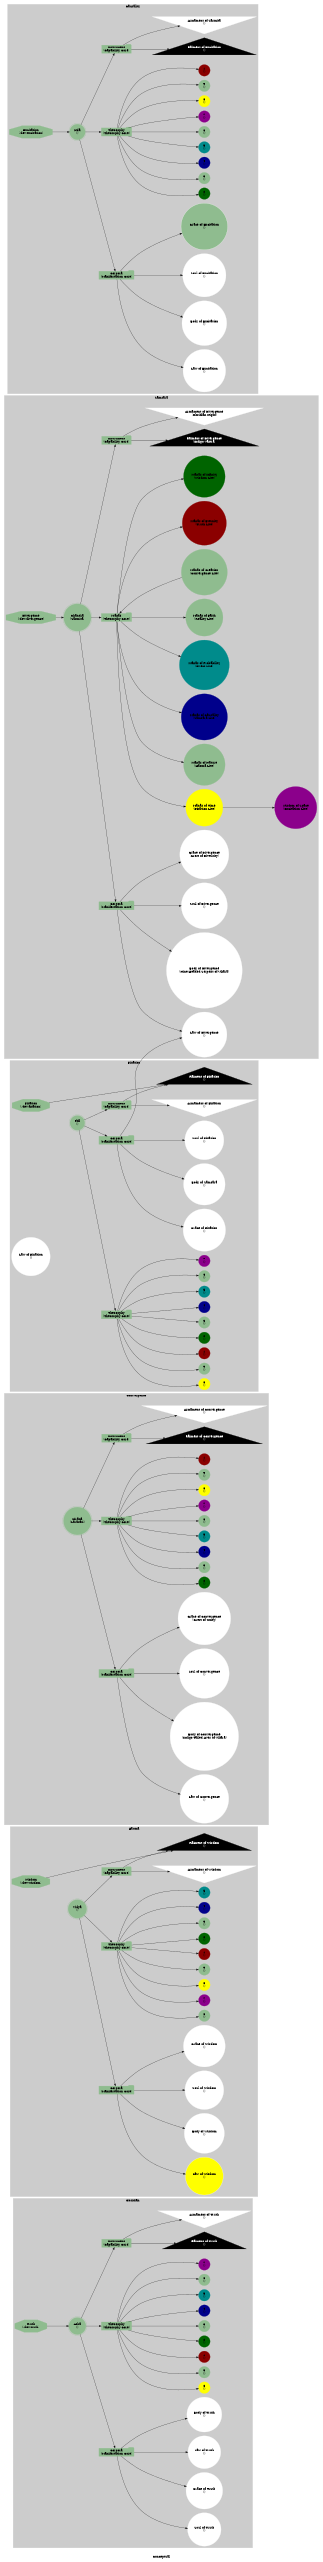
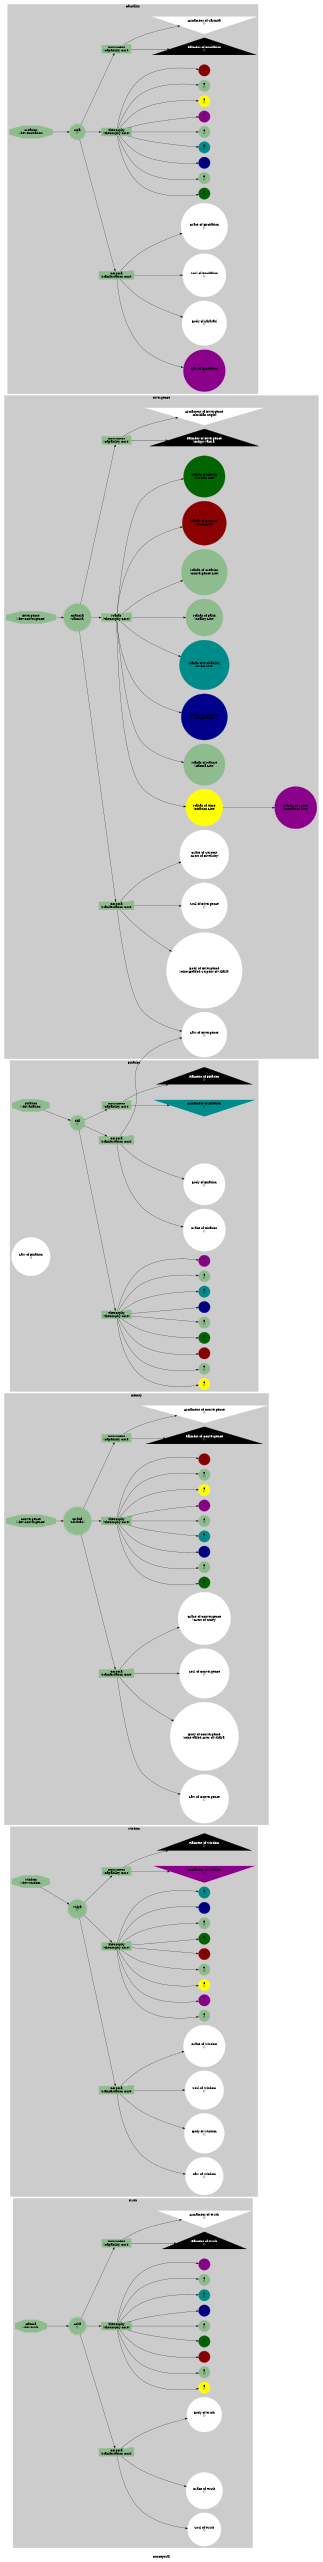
  strict digraph {
    color=blue
    label=Conceptual
    rankdir=LR
    style=filled
    node [color=darkseagreen shape=circle sides=8 style=filled]
-   n1 [label="Truth\n(/dev/truth)" shape=polygon]
+   n1 [label="Haoma\n(/dev/truth)" shape=polygon]
    n2 [label="Theosophy\n(Theosophy Core)" shape=folder]
    n3 [label="Instrument\n(Capability Core)" shape=folder]
    n4 [label="Corpora\n(Manifestation Core)" shape=folder]
    n5 [label="Asha\n()" shape=doublecircle]
    n6 [color=darkred label="1\n()"]
    n7 [color=darkgreen label="2\n()"]
    n8 [label="3\n()"]
    n9 [color=darkblue label="4\n()"]
    n10 [color=darkcyan label="5\n()"]
    n11 [label="6\n()"]
    n12 [color=darkmagenta label="7\n()"]
    n13 [color=yellow label="8\n()"]
    n14 [label="9\n()"]
    n15 [color=black fontcolor=white label="Raiment of Truth\n()" shape=triangle]
    n16 [color=white label="Armament of Truth\n()" shape=invtriangle]
    n17 [color=white label="Body of Truth\n()"]
    n18 [color=white label="Soul of Truth\n()"]
    n19 [color=white label="Grace of Truth\n()"]
-   n20 [color=white label="Law of Truth\n()"]
    n21 [label="Wisdom\n(/dev/wisdom)" shape=polygon]
    n22 [label="Theosophy\n(Theosophy Core)" shape=folder]
    n23 [label="Instrument\n(Capability Core)" shape=folder]
    n24 [label="Corpora\n(Manifestation Core)" shape=folder]
    n25 [label="Vidya\n()" shape=doublecircle]
    n26 [color=darkred label="1\n()"]
    n27 [color=darkgreen label="2\n()"]
    n28 [label="3\n()"]
    n29 [color=darkblue label="4\n()"]
    n30 [color=darkcyan label="5\n()"]
    n31 [label="6\n()"]
    n32 [color=darkmagenta label="7\n()"]
    n33 [color=yellow label="8\n()"]
    n34 [label="9\n()"]
    n35 [color=black fontcolor=white label="Raiment of Wisdom\n()" shape=triangle]
-   n36 [color=white label="Armament of Wisdom\n()" shape=invtriangle]
+   n36 [color=white label="Armament of Wisdom\n()" shape=invtriangle fillcolor=darkmagenta]
    n37 [color=white label="Body of Wisdom\n()"]
    n38 [color=white label="Soul of Wisdom\n()"]
    n39 [color=white label="Grace of Wisdom\n()"]
-   n40 [color=white label="Law of Wisdom\n()" fillcolor=yellow]
+   n40 [color=white label="Law of Wisdom\n()"]
+   n41 [label="Convergence\n(/dev/convergence)" shape=polygon]
    n42 [label="Theosophy\n(Theosophy Core)" shape=folder]
    n43 [label="Instrument\n(Capability Core)" shape=folder]
    n44 [label="Corpora\n(Manifestation Core)" shape=folder]
    n45 [label="Kirana\n(Larasati)" shape=doublecircle]
    n46 [color=darkred label="1\n()"]
    n47 [color=darkgreen label="2\n()"]
    n48 [label="3\n()"]
    n49 [color=darkblue label="4\n()"]
    n50 [color=darkcyan label="5\n()"]
    n51 [label="6\n()"]
    n52 [color=darkmagenta label="7\n()"]
    n53 [color=yellow label="8\n()"]
    n54 [label="9\n()"]
    n55 [color=black fontcolor=white label="Raiment of Convergence\n()" shape=triangle]
    n56 [color=white label="Armament of Convergence\n()" shape=invtriangle]
-   n57 [color=white label="Body of Convergence\n(Indigo Tailed Aves of Vikara)"]
+   n57 [color=white label="Body of Convergence\n(Nine Tailed Aves of Vikara)"]
    n58 [color=white label="Soul of Convergence\n()"]
    n59 [color=white label="Grace of Convergence\n(Crest of Unity)"]
    n60 [color=white label="Law of Convergence\n()"]
-   n61 [label="Divergence\n(/dev/divergence)" shape=polygon]
+   n61 [label="Divergence\n(/dev/convergence)" shape=polygon]
    n62 [label="Manas\n(Theosophy Core)" shape=folder]
    n63 [label="Instrument\n(Capability Core)" shape=folder]
    n64 [label="Corpora\n(Manifestation Core)" shape=folder]
    n65 [label="Chandra\n(Sasmita)" shape=doublecircle]
    n66 [color=darkred label="Manas of Eternity\n(Truth Lite)"]
    n67 [color=darkgreen label="Manas of Infinity\n(Wisdom Lite)"]
    n68 [label="Manas of Nature\n(Haoma Lite)"]
    n69 [color=darkblue label="Manas of Causality\n(Samsara Lite)"]
    n70 [color=darkcyan label="Manas of Probability\n(Event Lite)"]
    n71 [label="Manas of Faith\n(Reality Lite)"]
-   n72 [color=darkmagenta label="Wisdom of Space\n(Excitation Lite)"]
+   n72 [color=darkmagenta label="Manas of Space\n(Excitation Lite)"]
    n73 [color=yellow label="Manas of Time\n(Fixation Lite)"]
    n74 [label="Manas of Creation\n(Convergence Lite)"]
    n75 [color=black fontcolor=white label="Raiment of Divergence\n(Indigo Vastra)" shape=triangle]
    n76 [color=white label="Armament of Divergence\n(Obsidian Night)" shape=invtriangle]
    n77 [color=white label="Body of Divergence\n(Nine Headed Serpent of Vikara)"]
    n78 [color=white label="Soul of Divergence\n()"]
-   n79 [color=white label="Grace of Divergence\n(Crest of Diversity)"]
+   n79 [color=white label="Grace of Serpent\n(Crest of Diversity)"]
    n80 [color=white label="Law of Divergence\n()"]
    n81 [label="Fixation\n(/dev/fixation)" shape=polygon]
    n82 [label="Theosophy\n(Theosophy Core)" shape=folder]
    n83 [label="Instrument\n(Capability Core)" shape=folder]
    n84 [label="Corpora\n(Manifestation Core)" shape=folder]
    n85 [label="Tha\n()" shape=doublecircle]
    n86 [color=darkred label="1\n()"]
    n87 [color=darkgreen label="2\n()"]
    n88 [label="3\n()"]
    n89 [color=darkblue label="4\n()"]
    n90 [color=darkcyan label="5\n()"]
    n91 [label="6\n()"]
    n92 [color=darkmagenta label="7\n()"]
    n93 [color=yellow label="8\n()"]
    n94 [label="9\n()"]
    n95 [color=black fontcolor=white label="Raiment of Fixation\n()" shape=triangle]
-   n96 [color=white label="Armament of Fixation\n()" shape=invtriangle]
-   n97 [color=white label="Body of Samsara\n()"]
-   n98 [color=white label="Soul of Fixation\n()"]
+   n96 [color=white label="Armament of Fixation\n()" shape=invtriangle fillcolor=darkcyan]
+   n97 [color=white label="Body of Fixation\n()"]
    n99 [color=white label="Grace of Fixation\n()"]
    n100 [color=white label="Law of Fixation\n()"]
-   n101 [label="Excitation\n(/dev/excitation)" shape=polygon]
+   n101 [label="Creation\n(/dev/excitation)" shape=polygon]
    n102 [label="Theosophy\n(Theosophy Core)" shape=folder]
    n103 [label="Instrument\n(Capability Core)" shape=folder]
    n104 [label="Corpora\n(Manifestation Core)" shape=folder]
    n105 [label="Nda\n()" shape=doublecircle]
    n106 [color=darkred label="1\n()"]
    n107 [color=darkgreen label="2\n()"]
    n108 [label="3\n()"]
    n109 [color=darkblue label="4\n()"]
    n110 [color=darkcyan label="5\n()"]
    n111 [label="6\n()"]
    n112 [color=darkmagenta label="7\n()"]
    n113 [color=yellow label="8\n()"]
    n114 [label="9\n()"]
    n115 [color=black fontcolor=white label="Raiment of Excitation\n()" shape=triangle]
    n116 [color=white label="Armament of Sasmita\n()" shape=invtriangle]
-   n117 [color=white label="Body of Excitation\n()"]
+   n117 [color=white label="Body of Larasati\n()"]
    n118 [color=white label="Soul of Excitation\n()"]
-   n119 [color=white label="Grace of Excitation\n()" fillcolor=darkseagreen]
-   n120 [color=white label="Law of Excitation\n()"]
+   n119 [color=white label="Grace of Excitation\n()"]
+   n120 [color=white label="Law of Excitation\n()" fillcolor=darkmagenta]
    subgraph cluster_1 {
      color=gray80
-     label=Obsidian
+     label=Truth
      n1
      n2
      n3
      n4
      n5
      n6
      n7
      n8
      n9
      n10
      n11
      n12
      n13
      n14
      n15
      n16
      n17
      n18
      n19
-     n20
    }
    subgraph cluster_2 {
      color=gray80
-     label=Haoma
+     label=Wisdom
      n21
      n22
      n23
      n24
      n25
      n26
      n27
      n28
      n29
      n30
      n31
      n32
      n33
      n34
      n35
      n36
      n37
      n38
      n39
      n40
    }
    subgraph cluster_3 {
      color=gray80
-     label=Convergence
+     label=Infinity
+     n41
      n42
      n43
      n44
      n45
      n46
      n47
      n48
      n49
      n50
      n51
      n52
      n53
      n54
      n55
      n56
      n57
      n58
      n59
      n60
    }
    subgraph cluster_4 {
      color=gray80
-     label=Samsara
+     label=Divergence
      n61
      n62
      n63
      n64
      n65
      n66
      n67
      n68
      n69
      n70
      n71
      n72
      n73
      n74
      n75
      n76
      n77
      n78
      n79
      n80
    }
    subgraph cluster_5 {
      color=gray80
      label=Fixation
      n81
      n82
      n83
      n84
      n85
      n86
      n87
      n88
      n89
      n90
      n91
      n92
      n93
      n94
      n95
      n96
      n97
-     n98
      n99
      n100
    }
    subgraph cluster_6 {
      color=gray80
      label=Causality
      n101
      n102
      n103
      n104
      n105
      n106
      n107
      n108
      n109
      n110
      n111
      n112
      n113
      n114
      n115
      n116
      n117
      n118
      n119
      n120
    }
    n1 -> n5
    n2 -> n6
    n2 -> n7
    n2 -> n8
    n2 -> n9
    n2 -> n10
    n2 -> n11
    n2 -> n12
    n2 -> n13
    n2 -> n14
    n3 -> n15
    n3 -> n16
    n4 -> n17
    n4 -> n18
    n4 -> n19
-   n4 -> n20
    n5 -> n2
    n5 -> n3
    n5 -> n4
-   n21 -> n35
+   n21 -> n25
    n22 -> n26
    n22 -> n27
    n22 -> n28
    n22 -> n29
    n22 -> n30
    n22 -> n31
    n22 -> n32
    n22 -> n33
    n22 -> n34
    n23 -> n35
    n23 -> n36
    n24 -> n37
    n24 -> n38
    n24 -> n39
    n24 -> n40
    n25 -> n22
    n25 -> n23
    n25 -> n24
+   n41 -> n45
    n42 -> n46
    n42 -> n47
    n42 -> n48
    n42 -> n49
    n42 -> n50
    n42 -> n51
    n42 -> n52
    n42 -> n53
    n42 -> n54
    n43 -> n55
    n43 -> n56
    n44 -> n57
    n44 -> n58
    n44 -> n59
    n44 -> n60
    n45 -> n42
    n45 -> n43
    n45 -> n44
    n61 -> n65
    n62 -> n66
    n62 -> n67
    n62 -> n68
    n62 -> n69
    n62 -> n70
    n62 -> n71
    n62 -> n73
-   n74 -> n62
+   n62 -> n74
    n63 -> n75
    n63 -> n76
    n64 -> n77
    n64 -> n78
    n64 -> n79
    n64 -> n80
    n65 -> n62
    n65 -> n63
    n65 -> n64
    n73 -> n72
-   n81 -> n95
+   n81 -> n85
    n82 -> n86
    n82 -> n87
    n82 -> n88
    n82 -> n89
    n82 -> n90
    n82 -> n91
    n82 -> n92
    n82 -> n93
    n82 -> n94
    n83 -> n95
    n83 -> n96
    n84 -> n80
    n84 -> n97
-   n84 -> n98
    n84 -> n99
    n85 -> n82
    n85 -> n83
    n85 -> n84
    n101 -> n105
    n102 -> n106
    n102 -> n107
    n102 -> n108
    n102 -> n109
    n102 -> n110
    n102 -> n111
    n102 -> n112
    n102 -> n113
    n102 -> n114
    n103 -> n115
    n103 -> n116
    n104 -> n117
    n104 -> n118
    n104 -> n119
    n104 -> n120
    n105 -> n102
    n105 -> n103
    n105 -> n104
  }
